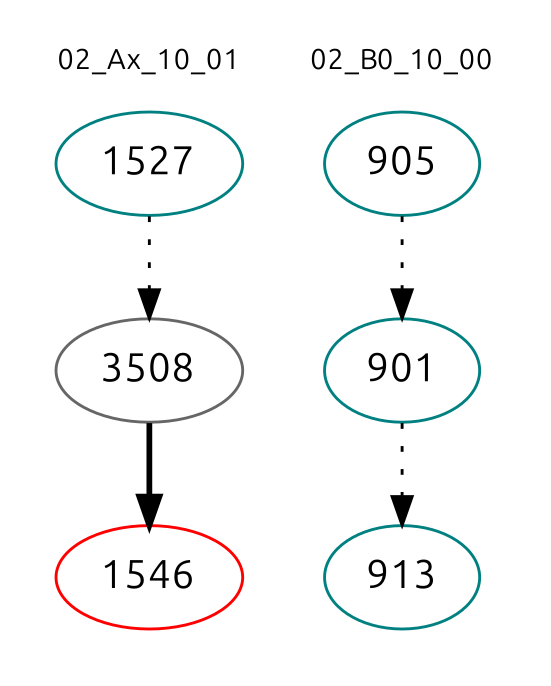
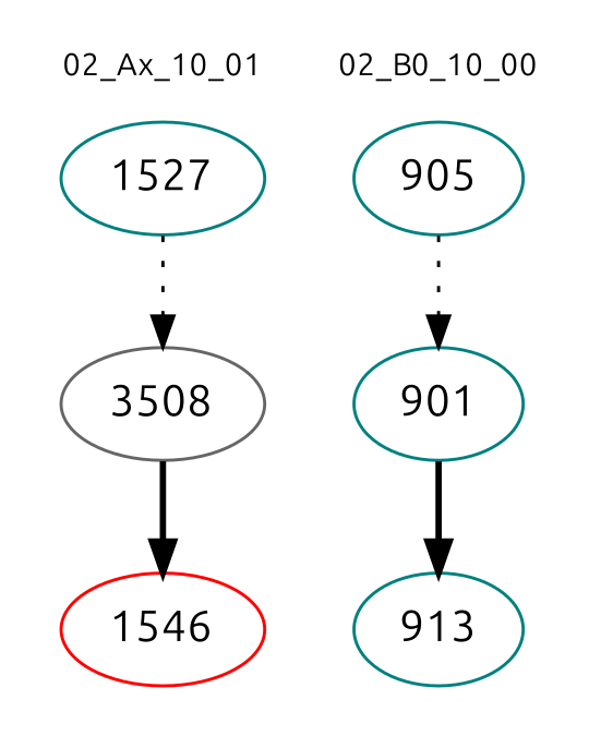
  digraph {
    fontname=Ubuntu
    node [color=teal fontname=Ubuntu]
    edge [color=black fontname=Ubuntu style=dotted]
    n1 [label=1527]
    n2 [color=gray40 label=3508]
    n3 [color=red label=1546]
    n4 [label=905]
    n5 [label=901]
    n6 [label=913]
    subgraph cluster_1 {
      color=white
      fontsize=10
      label="02_Ax_10_01"
      n1
      n2
      n3
    }
    subgraph cluster_2 {
      color=white
      fontsize=10
      label="02_B0_10_00"
      n4
      n5
      n6
    }
    n1 -> n2
    n2 -> n3 [style=bold]
    n4 -> n5
-   n5 -> n6
+   n5 -> n6 [style=bold]
  }
